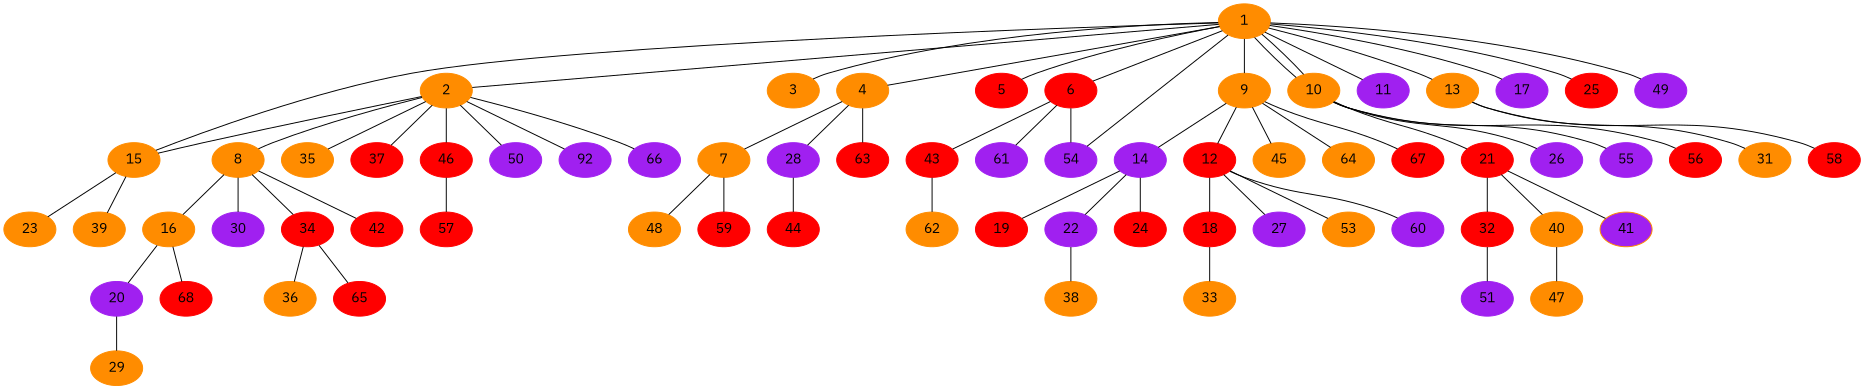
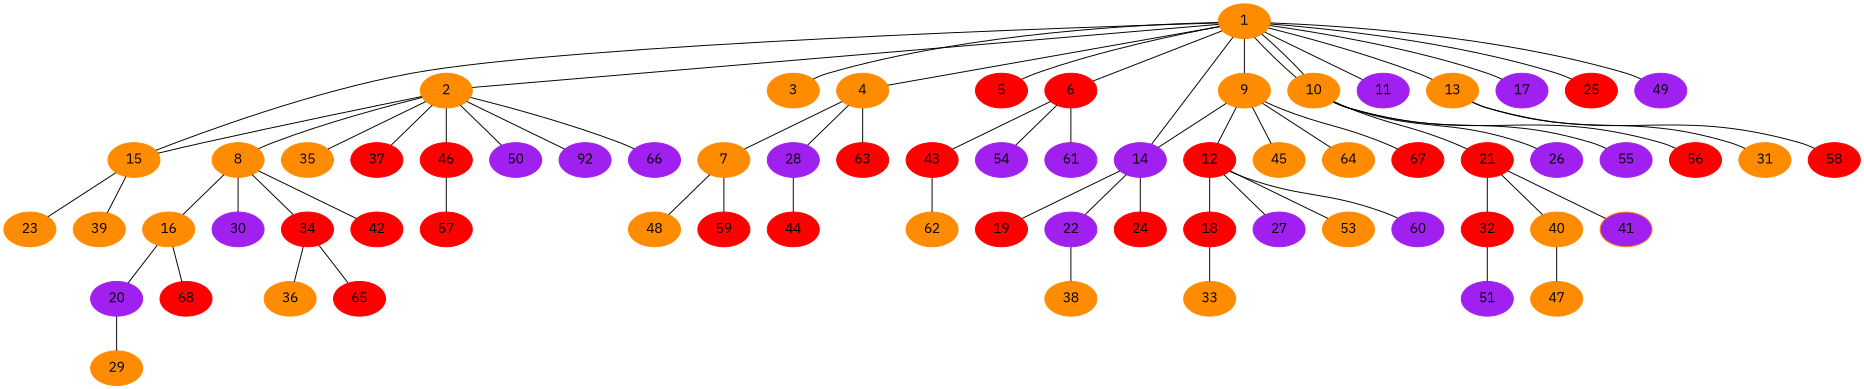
  graph {
    fontname="IBM Plex Sans"
    node [color=darkorange fontname="IBM Plex Sans" style=filled]
    edge [fontname="IBM Plex Sans"]
    1
    2
    3
    4
    5 [color=red]
    6 [color=red]
    9
    10
    11 [color=purple]
    13
    14 [color=purple]
    15
    17 [color=purple]
    25 [color=red]
    49 [color=purple]
    8
    35
    37 [color=red]
    46 [color=red]
    50 [color=purple]
    n21 [color=purple label=92]
    66 [color=purple]
    7
    28 [color=purple]
    63 [color=red]
    43 [color=red]
    54 [color=purple]
    61 [color=purple]
    12 [color=red]
    45
    64
    67 [color=red]
    21 [color=red]
    26 [color=purple]
    55 [color=purple]
    56 [color=red]
    31
    58 [color=red]
    19 [color=red]
    22 [color=purple]
    24 [color=red]
    23
    39
    16
    30 [color=purple]
    34 [color=red]
    42 [color=red]
    57 [color=red]
    48
    59 [color=red]
    44 [color=red]
    62
    20 [color=purple]
    68 [color=red]
    36
    65 [color=red]
    18 [color=red]
    27 [color=purple]
    53
    60 [color=purple]
    32 [color=red]
    40
    41 [fillcolor=purple]
    33
    38
    29
    51 [color=purple]
    47
    1 -- 2
    1 -- 3
    1 -- 4
    1 -- 5
    1 -- 6
    1 -- 9
    1 -- 10
    1 -- 10
    1 -- 11
    1 -- 13
-   1 -- 54
+   1 -- 14
    1 -- 15
    1 -- 17
    1 -- 25
    1 -- 49
    2 -- 15
    2 -- 8
    2 -- 35
    2 -- 37
    2 -- 46
    2 -- 50
    2 -- n21
    2 -- 66
    4 -- 7
    4 -- 28
    4 -- 63
    6 -- 43
    6 -- 54
    6 -- 61
    9 -- 14
    9 -- 12
    9 -- 45
    9 -- 64
    9 -- 67
    10 -- 21
    10 -- 26
    10 -- 55
    10 -- 56
    13 -- 31
    13 -- 58
    14 -- 19
    14 -- 22
    14 -- 24
    15 -- 23
    15 -- 39
    8 -- 16
    8 -- 30
    8 -- 34
    8 -- 42
    46 -- 57
    7 -- 48
    7 -- 59
    28 -- 44
    43 -- 62
    12 -- 18
    12 -- 27
    12 -- 53
    12 -- 60
    21 -- 32
    21 -- 40
    21 -- 41
    22 -- 38
    16 -- 20
    16 -- 68
    34 -- 36
    34 -- 65
    20 -- 29
    18 -- 33
    32 -- 51
    40 -- 47
  }
